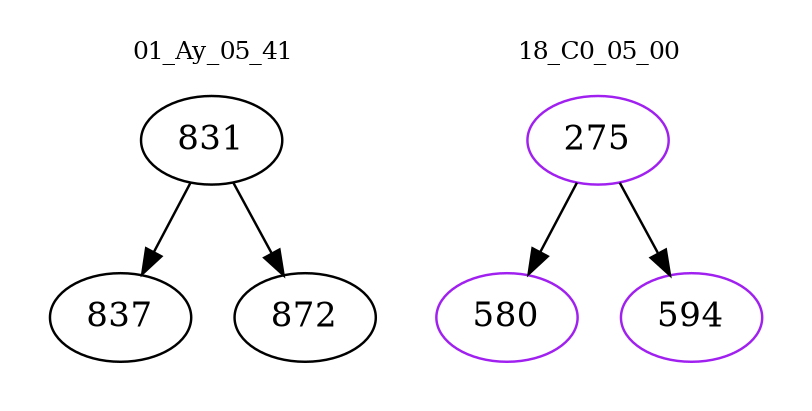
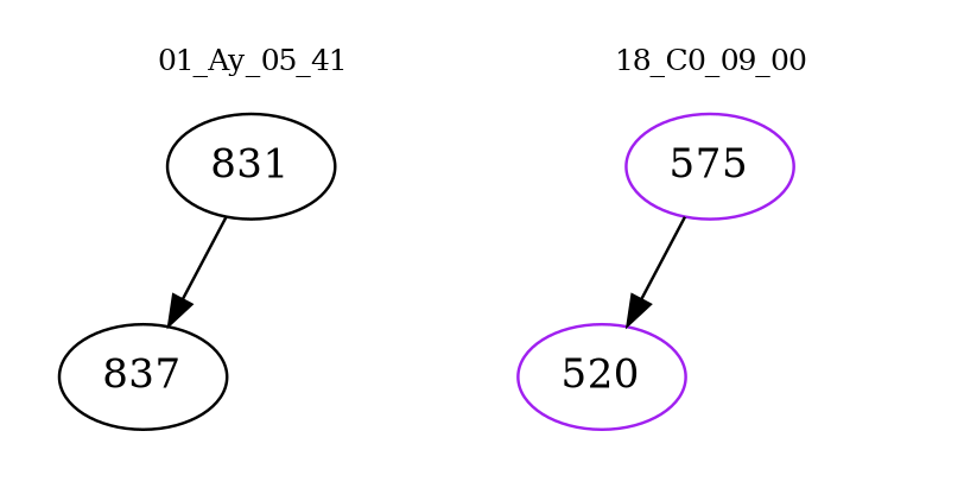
  digraph {
    node [color=black]
    edge [color=black]
    n1 [label=831]
    n2 [label=837]
-   n3 [label=872]
-   n4 [color=purple label=275]
-   n5 [color=purple label=580]
-   n6 [color=purple label=594]
+   n4 [color=purple label=575]
+   n5 [color=purple label=520]
    subgraph cluster_1 {
      color=white
      fontsize=10
      label="01_Ay_05_41"
      n1
      n2
-     n3
    }
    subgraph cluster_2 {
      color=white
      fontsize=10
-     label="18_C0_05_00"
+     label="18_C0_09_00"
      n4
      n5
-     n6
    }
    n1 -> n2
-   n1 -> n3
    n4 -> n5
-   n4 -> n6
  }
